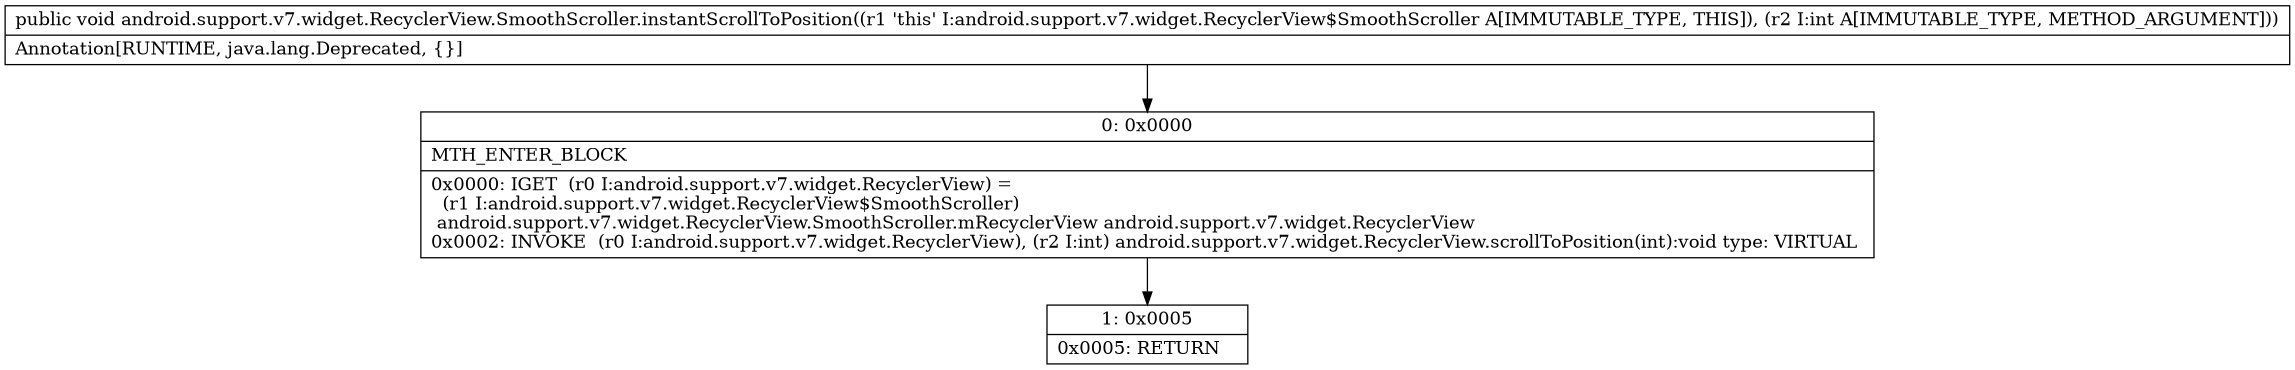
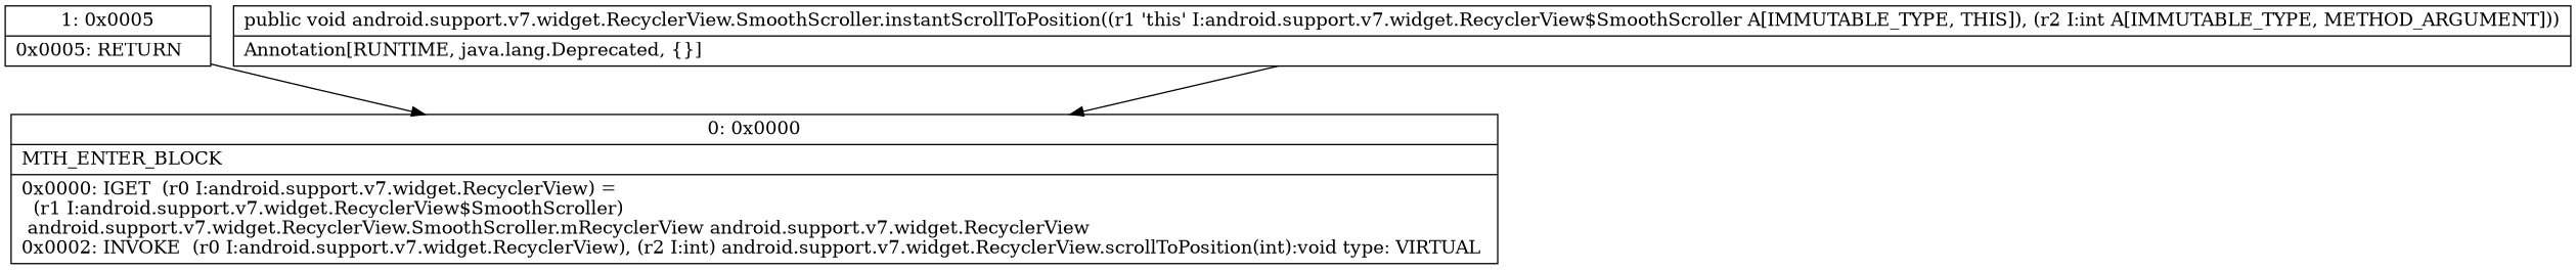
  digraph {
    node [shape=record]
    n1 [label="{0\:\ 0x0000|MTH_ENTER_BLOCK\l|0x0000: IGET  (r0 I:android.support.v7.widget.RecyclerView) = \l  (r1 I:android.support.v7.widget.RecyclerView$SmoothScroller)\l android.support.v7.widget.RecyclerView.SmoothScroller.mRecyclerView android.support.v7.widget.RecyclerView \l0x0002: INVOKE  (r0 I:android.support.v7.widget.RecyclerView), (r2 I:int) android.support.v7.widget.RecyclerView.scrollToPosition(int):void type: VIRTUAL \l}"]
    n2 [label="{1\:\ 0x0005|0x0005: RETURN   \l}"]
    n3 [label="{public void android.support.v7.widget.RecyclerView.SmoothScroller.instantScrollToPosition((r1 'this' I:android.support.v7.widget.RecyclerView$SmoothScroller A[IMMUTABLE_TYPE, THIS]), (r2 I:int A[IMMUTABLE_TYPE, METHOD_ARGUMENT]))  | Annotation[RUNTIME, java.lang.Deprecated, \{\}]\l}"]
-   n1 -> n2
+   n2 -> n1
    n3 -> n1
  }
